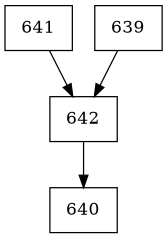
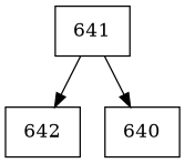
  digraph {
    node [shape=record]
    n1 [label="{641}"]
    n2 [label="{642}"]
-   n3 [label="{639}"]
    n4 [label="{640}"]
    n1 -> n2
-   n2 -> n4
-   n3 -> n2
+   n1 -> n4
  }
